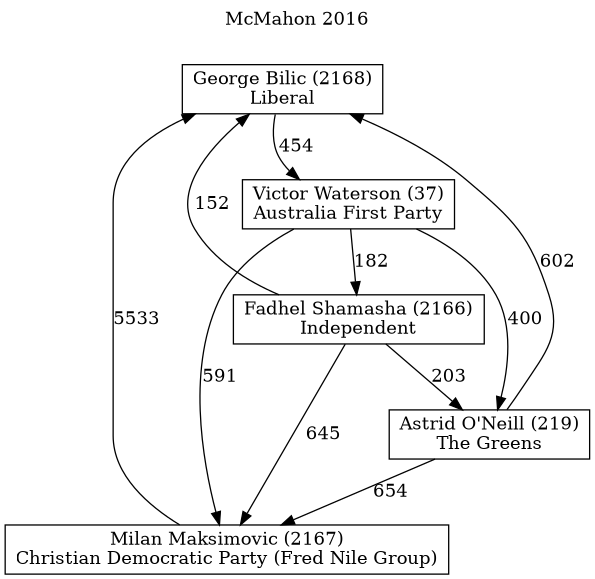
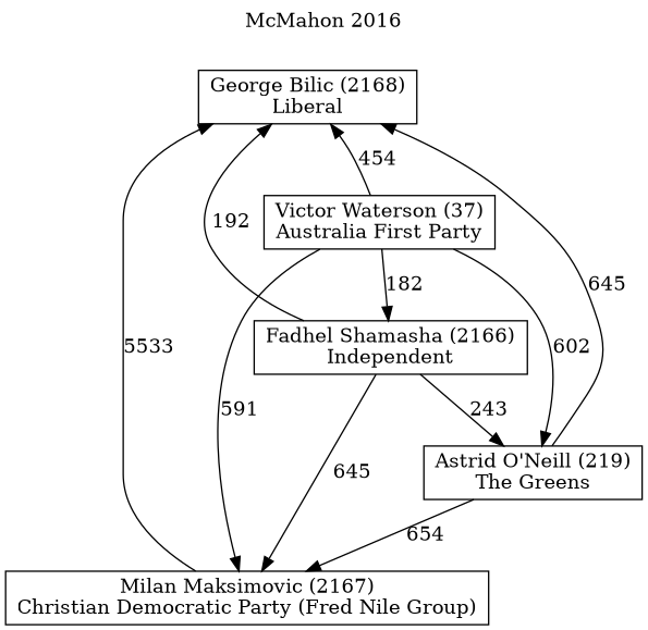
  digraph {
    label="McMahon 2016"
    labelloc=t
    mclimit=10
    node [shape=box]
    n1 [label="George Bilic (2168)\nLiberal"]
    n2 [label="Milan Maksimovic (2167)\nChristian Democratic Party (Fred Nile Group)"]
    n3 [label="Astrid O'Neill (219)\nThe Greens"]
    n4 [label="Victor Waterson (37)\nAustralia First Party"]
    n5 [label="Fadhel Shamasha (2166)\nIndependent"]
    n2 -> n1 [label=5533]
-   n3 -> n1 [label=602]
+   n3 -> n1 [label=645]
    n3 -> n2 [label=654]
-   n1 -> n4 [label=454]
+   n4 -> n1 [label=454]
    n4 -> n2 [label=591]
-   n4 -> n3 [label=400]
+   n4 -> n3 [label=602]
    n4 -> n5 [label=182]
-   n5 -> n1 [label=152]
+   n5 -> n1 [label=192]
    n5 -> n2 [label=645]
-   n5 -> n3 [label=203]
+   n5 -> n3 [label=243]
  }
